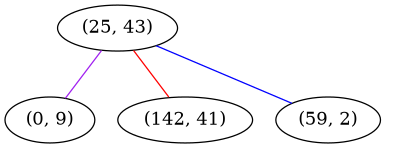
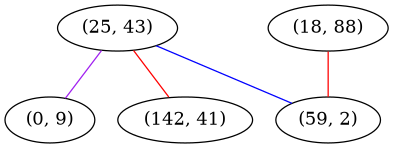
  graph {
    edge [color=red weight=1]
    n1 [label="(0, 9)"]
    "(25, 43)"
    "(59, 2)"
    "(142, 41)"
+   "(18, 88)"
    "(25, 43)" -- n1 [color=purple weight=4]
    "(25, 43)" -- "(59, 2)" [color=blue weight=3]
    "(25, 43)" -- "(142, 41)"
+   "(18, 88)" -- "(59, 2)"
  }
